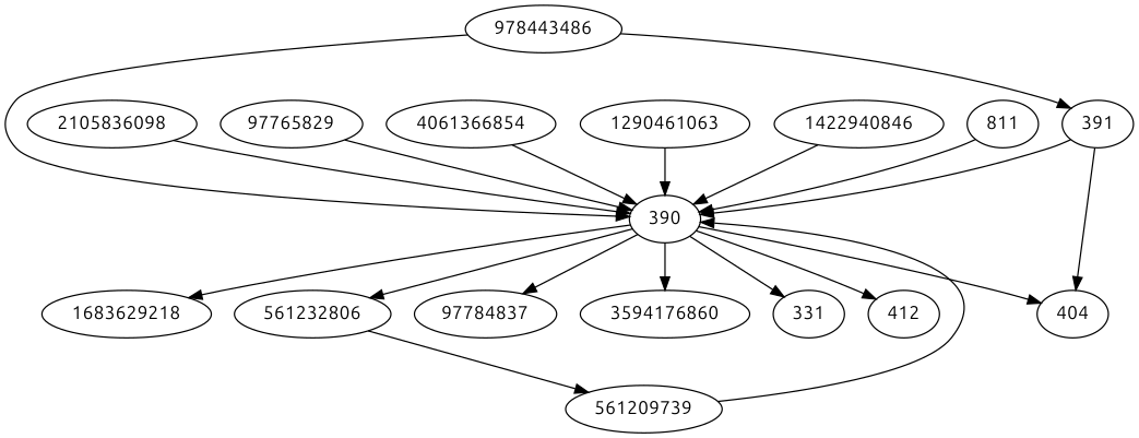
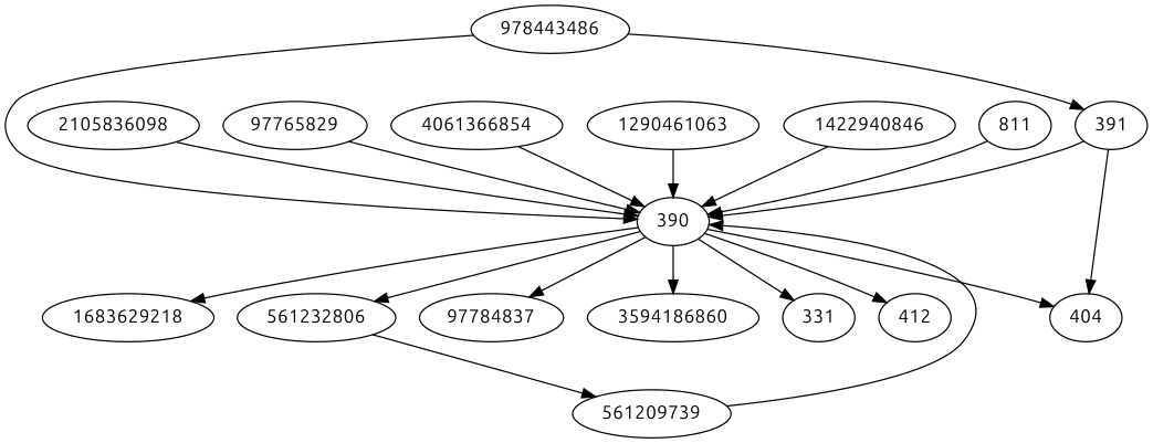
  strict digraph {
    fontname=Ubuntu
    node [fontname=Ubuntu]
    edge [fontname=Ubuntu]
    390
    1683629218
    404
    561232806
    97784837
-   3594186860 [label=3594176860]
+   3594186860
    331
    412
    2105836098
    97765829
    4061366854
    1290461063
    391
    561209739
    1422940846
    n16 [label=811]
    978443486
    390 -> 1683629218
    390 -> 404
    390 -> 561232806
    390 -> 97784837
    390 -> 3594186860
    390 -> 331
    390 -> 412
    561232806 -> 561209739
    2105836098 -> 390
    97765829 -> 390
    4061366854 -> 390
    1290461063 -> 390
    391 -> 390
    391 -> 404
    561209739 -> 390
    1422940846 -> 390
    n16 -> 390
    978443486 -> 390
    978443486 -> 391
  }
